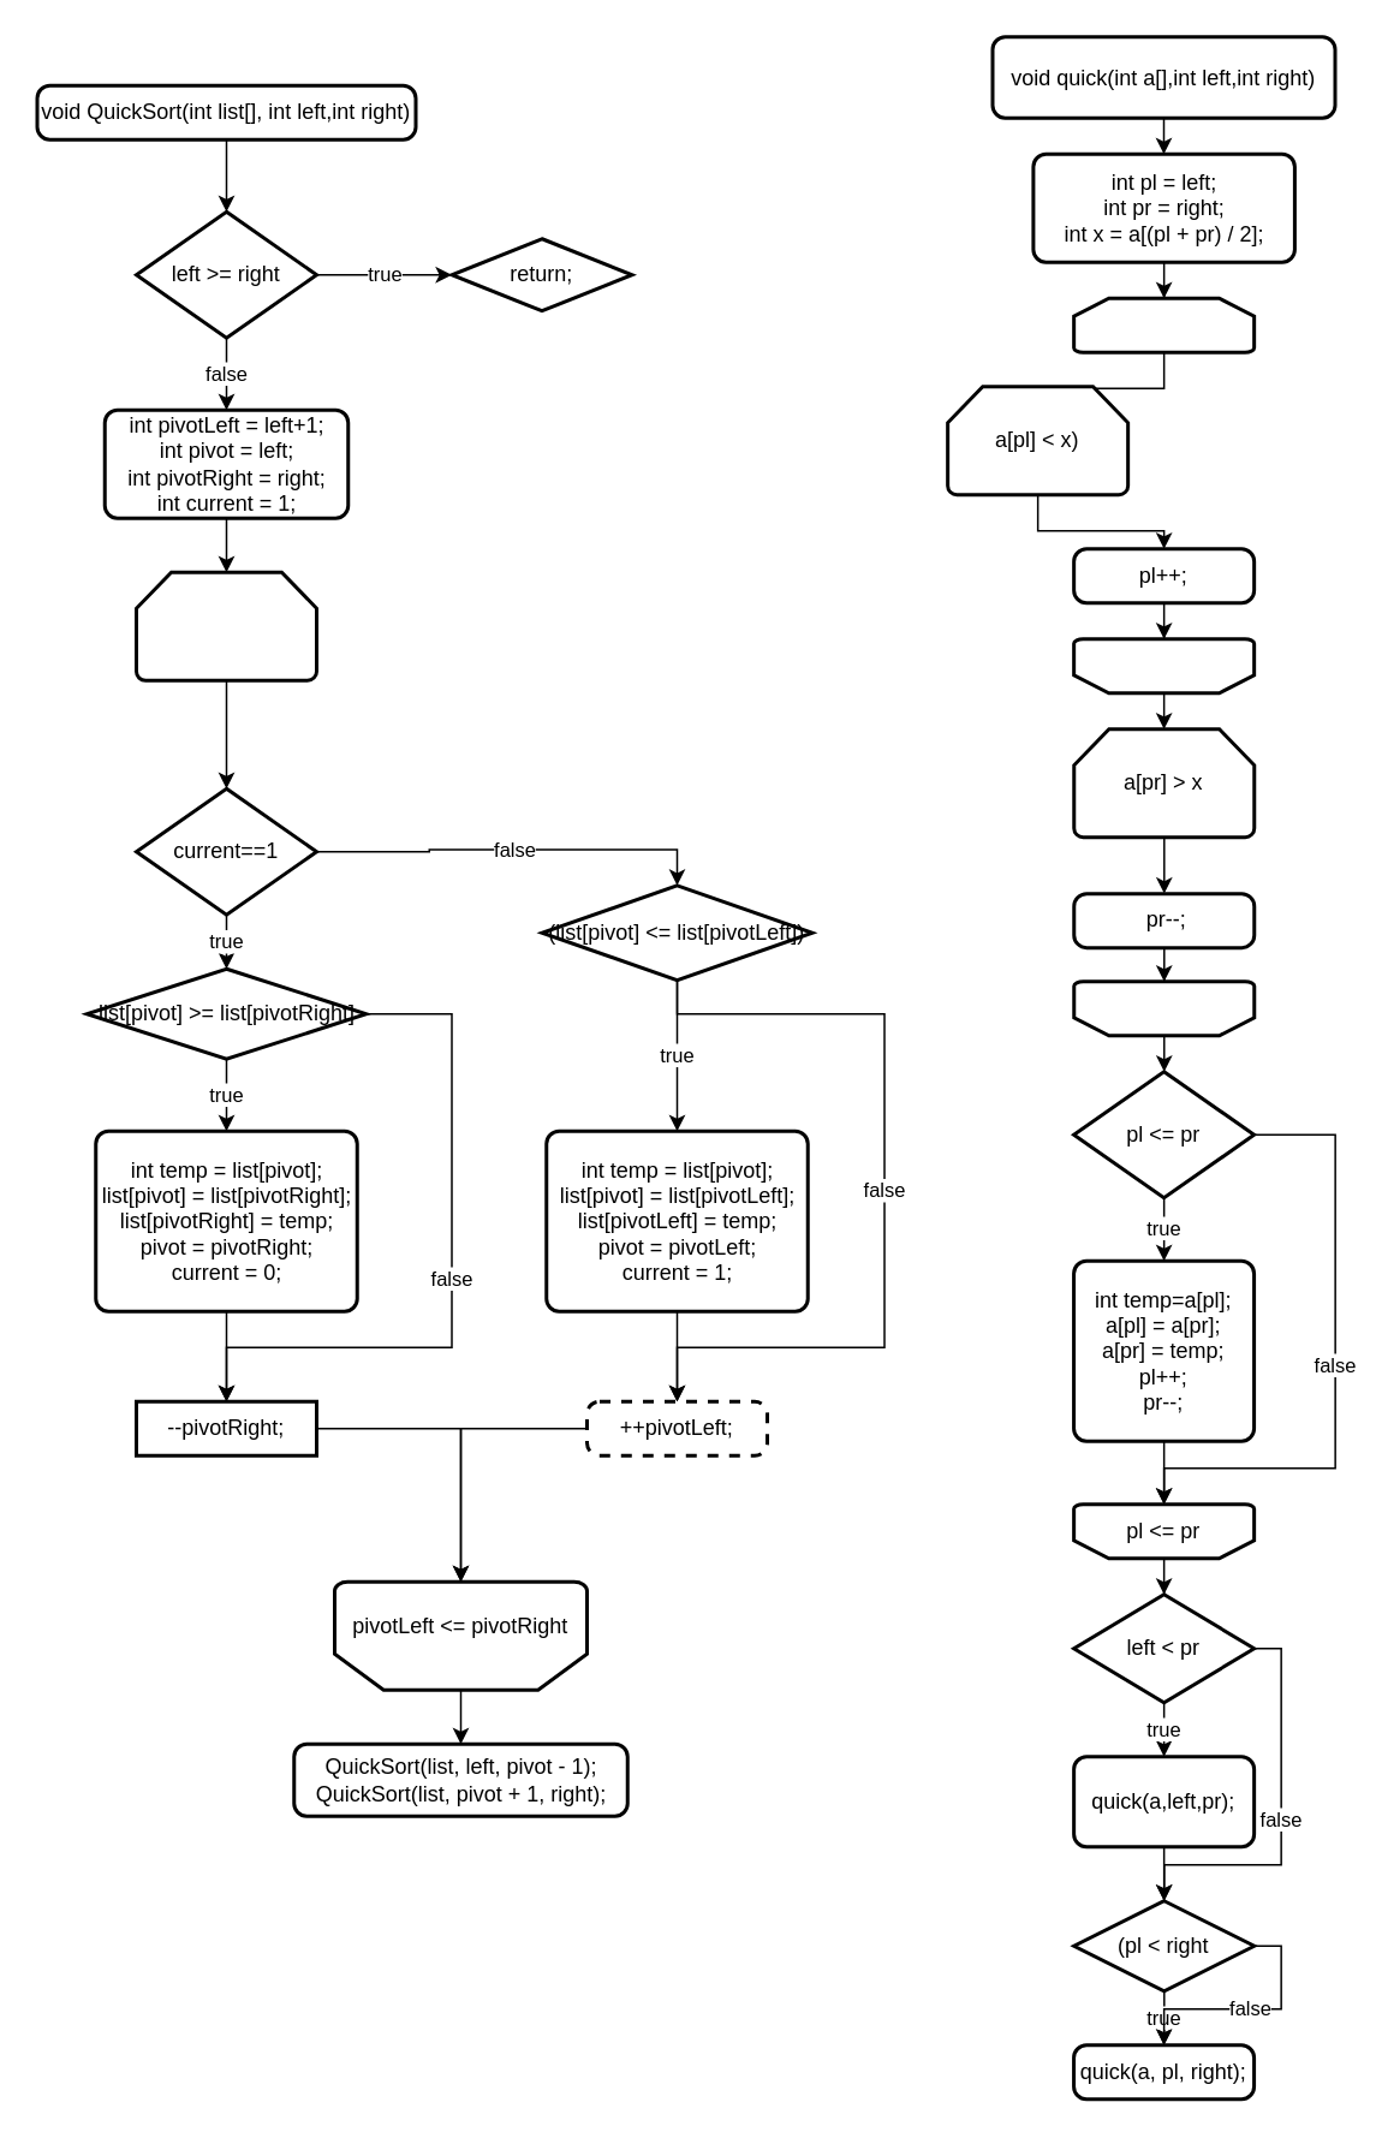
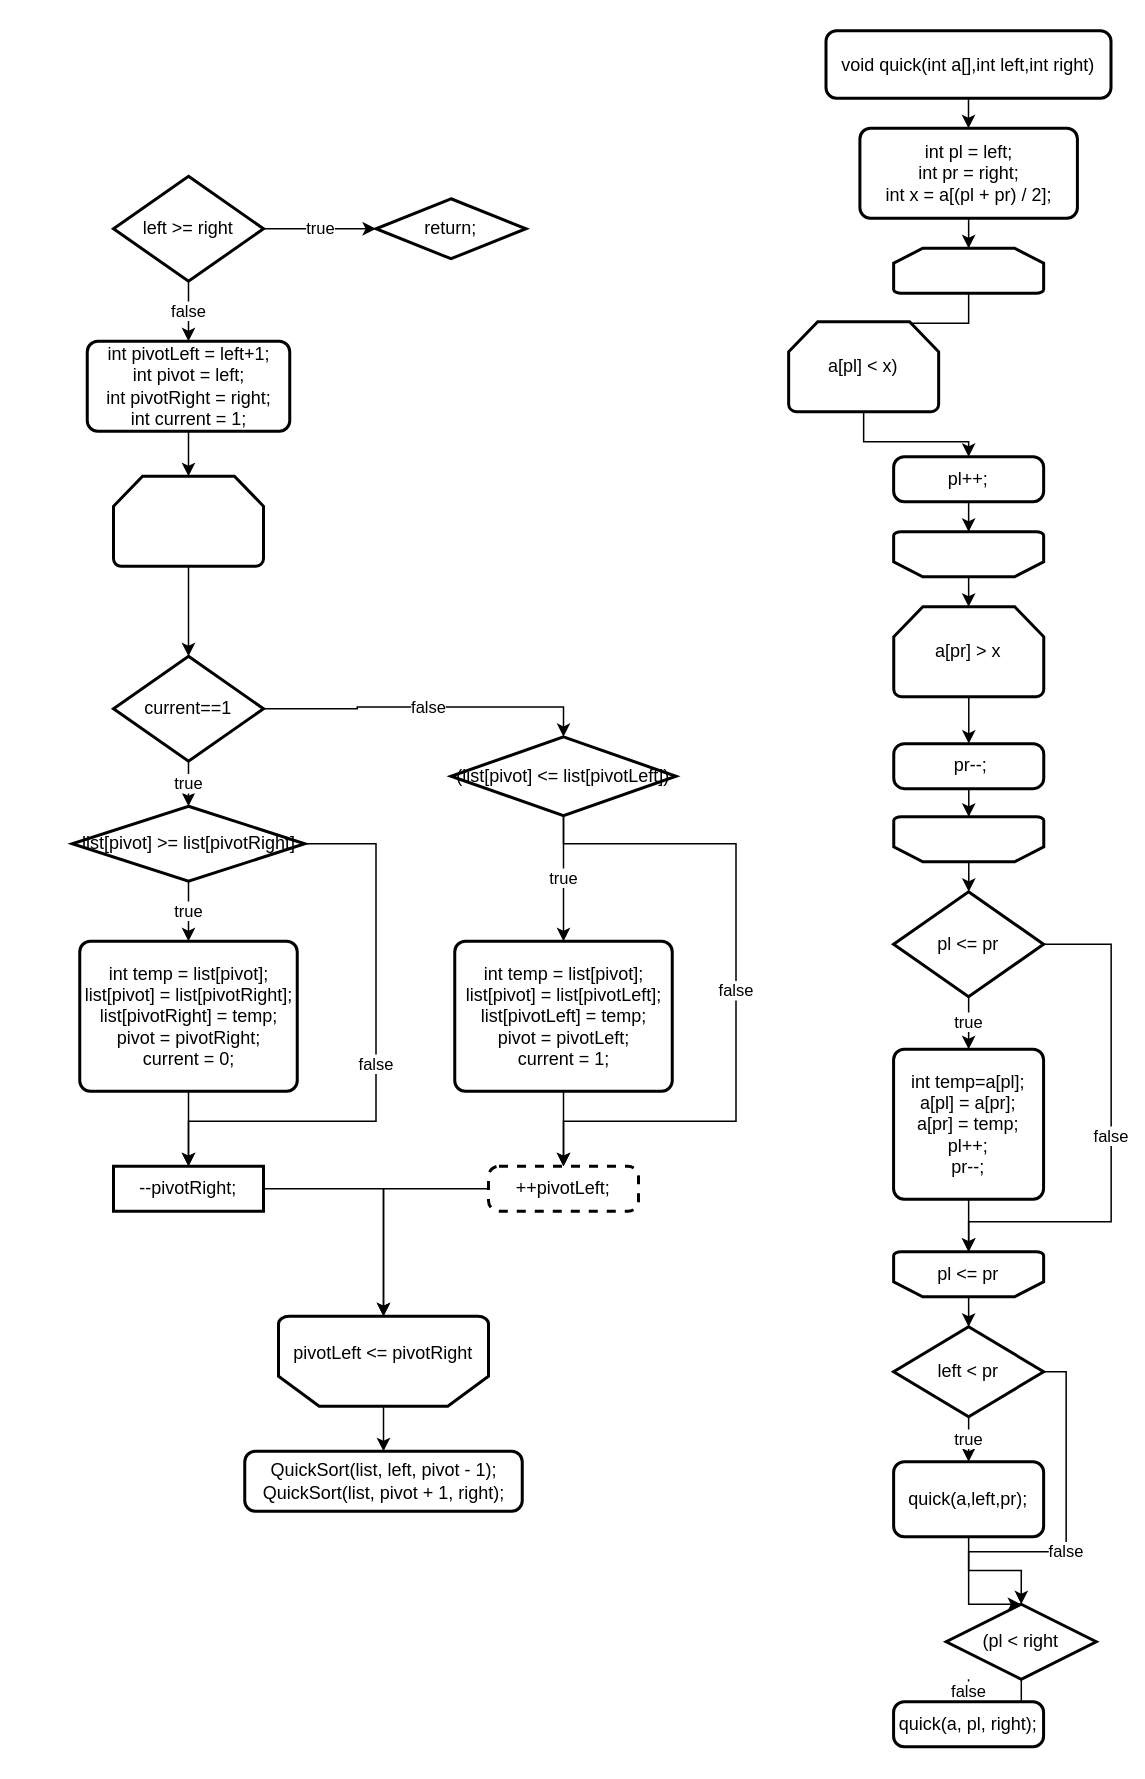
  <mxCell id="0" />
  <mxCell id="1" parent="0" />
- <mxCell id="2" style="edgeStyle=orthogonalEdgeStyle;rounded=0;orthogonalLoop=1;jettySize=auto;html=1;" edge="1" parent="1" source="3" target="6"><mxGeometry relative="1" as="geometry"><mxPoint x="125" y="117" as="targetPoint" /></mxGeometry></mxCell>
- <mxCell id="3" value="void QuickSort(int list[], int left,int right)" style="rounded=1;whiteSpace=wrap;html=1;absoluteArcSize=1;arcSize=14;strokeWidth=2;" vertex="1" parent="1"><mxGeometry x="20" y="47" width="210" height="30" as="geometry" /></mxCell>
  <mxCell id="4" value="false" style="edgeStyle=orthogonalEdgeStyle;rounded=0;orthogonalLoop=1;jettySize=auto;html=1;" edge="1" parent="1" source="6" target="8"><mxGeometry relative="1" as="geometry"><mxPoint x="125" y="247" as="targetPoint" /></mxGeometry></mxCell>
  <mxCell id="5" value="true" style="edgeStyle=orthogonalEdgeStyle;rounded=0;orthogonalLoop=1;jettySize=auto;html=1;entryX=0;entryY=0.5;entryDx=0;entryDy=0;" edge="1" parent="1" source="6" target="32"><mxGeometry relative="1" as="geometry"><mxPoint x="260" y="152" as="targetPoint" /></mxGeometry></mxCell>
  <mxCell id="6" value="left &gt;= right" style="strokeWidth=2;html=1;shape=mxgraph.flowchart.decision;whiteSpace=wrap;" vertex="1" parent="1"><mxGeometry x="75" y="117" width="100" height="70" as="geometry" /></mxCell>
  <mxCell id="7" style="edgeStyle=orthogonalEdgeStyle;rounded=0;orthogonalLoop=1;jettySize=auto;html=1;entryX=0.5;entryY=0;entryDx=0;entryDy=0;entryPerimeter=0;" edge="1" parent="1" source="8" target="10"><mxGeometry relative="1" as="geometry" /></mxCell>
  <mxCell id="8" value="int pivotLeft = left+1;&#10;  int pivot = left;&#10;  int pivotRight = right;&#10;  int current = 1;" style="rounded=1;whiteSpace=wrap;html=1;absoluteArcSize=1;arcSize=14;strokeWidth=2;" vertex="1" parent="1"><mxGeometry x="57.5" y="227" width="135" height="60" as="geometry" /></mxCell>
  <mxCell id="9" style="edgeStyle=orthogonalEdgeStyle;rounded=0;orthogonalLoop=1;jettySize=auto;html=1;entryX=0.5;entryY=0;entryDx=0;entryDy=0;entryPerimeter=0;" edge="1" parent="1" source="10" target="13"><mxGeometry relative="1" as="geometry" /></mxCell>
  <mxCell id="10" value="" style="strokeWidth=2;html=1;shape=mxgraph.flowchart.loop_limit;whiteSpace=wrap;" vertex="1" parent="1"><mxGeometry x="75" y="317" width="100" height="60" as="geometry" /></mxCell>
  <mxCell id="11" value="true" style="edgeStyle=orthogonalEdgeStyle;rounded=0;orthogonalLoop=1;jettySize=auto;html=1;entryX=0.5;entryY=0;entryDx=0;entryDy=0;entryPerimeter=0;" edge="1" parent="1" source="13" target="19"><mxGeometry relative="1" as="geometry"><mxPoint x="125" y="537" as="targetPoint" /></mxGeometry></mxCell>
  <mxCell id="12" value="false" style="edgeStyle=orthogonalEdgeStyle;rounded=0;orthogonalLoop=1;jettySize=auto;html=1;entryX=0.5;entryY=0;entryDx=0;entryDy=0;entryPerimeter=0;" edge="1" parent="1" source="13" target="16"><mxGeometry relative="1" as="geometry"><mxPoint x="230" y="472" as="targetPoint" /></mxGeometry></mxCell>
  <mxCell id="13" value="current==1" style="strokeWidth=2;html=1;shape=mxgraph.flowchart.decision;whiteSpace=wrap;" vertex="1" parent="1"><mxGeometry x="75" y="437" width="100" height="70" as="geometry" /></mxCell>
  <mxCell id="14" value="true" style="edgeStyle=orthogonalEdgeStyle;rounded=0;orthogonalLoop=1;jettySize=auto;html=1;entryX=0.5;entryY=0;entryDx=0;entryDy=0;" edge="1" parent="1" source="16" target="25"><mxGeometry relative="1" as="geometry"><mxPoint x="375" y="627" as="targetPoint" /></mxGeometry></mxCell>
  <mxCell id="15" value="false" style="edgeStyle=orthogonalEdgeStyle;rounded=0;orthogonalLoop=1;jettySize=auto;html=1;entryX=0.5;entryY=0;entryDx=0;entryDy=0;" edge="1" parent="1" source="16" target="27"><mxGeometry relative="1" as="geometry"><Array as="points"><mxPoint x="490" y="562" /><mxPoint x="490" y="747" /><mxPoint x="375" y="747" /></Array></mxGeometry></mxCell>
  <mxCell id="16" value="(list[pivot] &lt;= list[pivotLeft])" style="strokeWidth=2;html=1;shape=mxgraph.flowchart.decision;whiteSpace=wrap;" vertex="1" parent="1"><mxGeometry x="300" y="490.75" width="150" height="52.5" as="geometry" /></mxCell>
  <mxCell id="17" value="true" style="edgeStyle=orthogonalEdgeStyle;rounded=0;orthogonalLoop=1;jettySize=auto;html=1;entryX=0.5;entryY=0;entryDx=0;entryDy=0;" edge="1" parent="1" source="19" target="21"><mxGeometry relative="1" as="geometry"><mxPoint x="125" y="617" as="targetPoint" /></mxGeometry></mxCell>
  <mxCell id="18" value="false" style="edgeStyle=orthogonalEdgeStyle;rounded=0;orthogonalLoop=1;jettySize=auto;html=1;entryX=0.5;entryY=0;entryDx=0;entryDy=0;" edge="1" parent="1" source="19" target="23"><mxGeometry relative="1" as="geometry"><Array as="points"><mxPoint x="250" y="562" /><mxPoint x="250" y="747" /><mxPoint x="125" y="747" /></Array></mxGeometry></mxCell>
  <mxCell id="19" value="list[pivot] &gt;= list[pivotRight]" style="strokeWidth=2;html=1;shape=mxgraph.flowchart.decision;whiteSpace=wrap;" vertex="1" parent="1"><mxGeometry x="47.5" y="537" width="155" height="50" as="geometry" /></mxCell>
  <mxCell id="20" style="edgeStyle=orthogonalEdgeStyle;rounded=0;orthogonalLoop=1;jettySize=auto;html=1;" edge="1" parent="1" source="21" target="23"><mxGeometry relative="1" as="geometry"><mxPoint x="125" y="767" as="targetPoint" /></mxGeometry></mxCell>
  <mxCell id="21" value="int temp = list[pivot];&#10;     list[pivot] = list[pivotRight];&#10;     list[pivotRight] = temp;&#10;     pivot = pivotRight;&#10;     current = 0;" style="rounded=1;whiteSpace=wrap;html=1;absoluteArcSize=1;arcSize=14;strokeWidth=2;" vertex="1" parent="1"><mxGeometry x="52.5" y="627" width="145" height="100" as="geometry" /></mxCell>
  <mxCell id="22" style="edgeStyle=orthogonalEdgeStyle;rounded=0;orthogonalLoop=1;jettySize=auto;html=1;" edge="1" parent="1" source="23" target="29"><mxGeometry relative="1" as="geometry"><mxPoint x="250" y="857" as="targetPoint" /></mxGeometry></mxCell>
  <mxCell id="23" value="--pivotRight;" style="whiteSpace=wrap;html=1;absoluteArcSize=1;arcSize=14;strokeWidth=2;rounded=0;" vertex="1" parent="1"><mxGeometry x="75" y="777" width="100" height="30" as="geometry" /></mxCell>
  <mxCell id="24" style="edgeStyle=orthogonalEdgeStyle;rounded=0;orthogonalLoop=1;jettySize=auto;html=1;" edge="1" parent="1" source="25" target="27"><mxGeometry relative="1" as="geometry"><mxPoint x="375" y="777" as="targetPoint" /></mxGeometry></mxCell>
  <mxCell id="25" value="int temp = list[pivot];&#10;     list[pivot] = list[pivotLeft];&#10;     list[pivotLeft] = temp;&#10;     pivot = pivotLeft;&#10;     current = 1;" style="rounded=1;whiteSpace=wrap;html=1;absoluteArcSize=1;arcSize=14;strokeWidth=2;" vertex="1" parent="1"><mxGeometry x="302.5" y="627" width="145" height="100" as="geometry" /></mxCell>
  <mxCell id="26" style="edgeStyle=orthogonalEdgeStyle;rounded=0;orthogonalLoop=1;jettySize=auto;html=1;entryX=0.5;entryY=1;entryDx=0;entryDy=0;entryPerimeter=0;" edge="1" parent="1" source="27" target="29"><mxGeometry relative="1" as="geometry"><Array as="points"><mxPoint x="255" y="792" /></Array></mxGeometry></mxCell>
  <mxCell id="27" value="++pivotLeft;" style="rounded=1;whiteSpace=wrap;html=1;absoluteArcSize=1;arcSize=14;strokeWidth=2;dashed=1;" vertex="1" parent="1"><mxGeometry x="325" y="777" width="100" height="30" as="geometry" /></mxCell>
  <mxCell id="28" style="edgeStyle=orthogonalEdgeStyle;rounded=0;orthogonalLoop=1;jettySize=auto;html=1;exitX=0.5;exitY=0;exitDx=0;exitDy=0;exitPerimeter=0;entryX=0.5;entryY=0;entryDx=0;entryDy=0;" edge="1" parent="1" source="29" target="31"><mxGeometry relative="1" as="geometry" /></mxCell>
  <mxCell id="29" value="" style="strokeWidth=2;html=1;shape=mxgraph.flowchart.loop_limit;whiteSpace=wrap;rotation=-180;" vertex="1" parent="1"><mxGeometry x="185" y="877" width="140" height="60" as="geometry" /></mxCell>
  <mxCell id="30" value="pivotLeft &lt;= pivotRight" style="text;html=1;strokeColor=none;fillColor=none;align=center;verticalAlign=middle;whiteSpace=wrap;rounded=0;" vertex="1" parent="1"><mxGeometry x="185" y="887" width="140" height="30" as="geometry" /></mxCell>
  <mxCell id="31" value="QuickSort(list, left, pivot - 1);&#10;  QuickSort(list, pivot + 1, right);" style="rounded=1;whiteSpace=wrap;html=1;absoluteArcSize=1;arcSize=14;strokeWidth=2;" vertex="1" parent="1"><mxGeometry x="162.5" y="967" width="185" height="40" as="geometry" /></mxCell>
  <mxCell id="32" value="return;" style="rhombus;whiteSpace=wrap;html=1;absoluteArcSize=1;arcSize=14;strokeWidth=2;" vertex="1" parent="1"><mxGeometry x="250" y="132" width="100" height="40" as="geometry" /></mxCell>
  <mxCell id="33" style="edgeStyle=orthogonalEdgeStyle;rounded=0;orthogonalLoop=1;jettySize=auto;html=1;" edge="1" parent="1" source="34" target="36"><mxGeometry relative="1" as="geometry"><mxPoint x="645" y="95" as="targetPoint" /></mxGeometry></mxCell>
  <mxCell id="34" value="void quick(int a[],int left,int right)" style="rounded=1;whiteSpace=wrap;html=1;absoluteArcSize=1;arcSize=14;strokeWidth=2;" vertex="1" parent="1"><mxGeometry x="550" y="20" width="190" height="45" as="geometry" /></mxCell>
  <mxCell id="35" style="edgeStyle=orthogonalEdgeStyle;rounded=0;orthogonalLoop=1;jettySize=auto;html=1;entryX=0.5;entryY=0;entryDx=0;entryDy=0;entryPerimeter=0;" edge="1" parent="1" source="36" target="38"><mxGeometry relative="1" as="geometry"><mxPoint x="645.1" y="195" as="targetPoint" /></mxGeometry></mxCell>
  <mxCell id="36" value="int pl = left;&#10; int pr = right;&#10; int x = a[(pl + pr) / 2];" style="rounded=1;whiteSpace=wrap;html=1;absoluteArcSize=1;arcSize=14;strokeWidth=2;" vertex="1" parent="1"><mxGeometry x="572.6" y="85" width="145" height="60" as="geometry" /></mxCell>
  <mxCell id="37" style="edgeStyle=orthogonalEdgeStyle;rounded=0;orthogonalLoop=1;jettySize=auto;html=1;entryX=0.5;entryY=0;entryDx=0;entryDy=0;entryPerimeter=0;" edge="1" parent="1" source="38" target="40"><mxGeometry relative="1" as="geometry"><mxPoint x="645.1" y="305" as="targetPoint" /></mxGeometry></mxCell>
  <mxCell id="38" value="" style="strokeWidth=2;html=1;shape=mxgraph.flowchart.loop_limit;whiteSpace=wrap;" vertex="1" parent="1"><mxGeometry x="595.1" y="165" width="100" height="30" as="geometry" /></mxCell>
  <mxCell id="39" style="edgeStyle=orthogonalEdgeStyle;rounded=0;orthogonalLoop=1;jettySize=auto;html=1;" edge="1" parent="1" source="40" target="42"><mxGeometry relative="1" as="geometry"><mxPoint x="645.1" y="334" as="targetPoint" /></mxGeometry></mxCell>
  <mxCell id="40" value="a[pl] &lt; x)" style="strokeWidth=2;html=1;shape=mxgraph.flowchart.loop_limit;whiteSpace=wrap;" vertex="1" parent="1"><mxGeometry x="525.1" y="214" width="100" height="60" as="geometry" /></mxCell>
  <mxCell id="41" style="edgeStyle=orthogonalEdgeStyle;rounded=0;orthogonalLoop=1;jettySize=auto;html=1;entryX=0.5;entryY=1;entryDx=0;entryDy=0;entryPerimeter=0;" edge="1" parent="1" source="42" target="44"><mxGeometry relative="1" as="geometry"><mxPoint x="645.1" y="374" as="targetPoint" /></mxGeometry></mxCell>
  <mxCell id="42" value="pl++;" style="rounded=1;whiteSpace=wrap;html=1;absoluteArcSize=1;arcSize=14;strokeWidth=2;" vertex="1" parent="1"><mxGeometry x="595.1" y="304" width="100" height="30" as="geometry" /></mxCell>
  <mxCell id="43" style="edgeStyle=orthogonalEdgeStyle;rounded=0;orthogonalLoop=1;jettySize=auto;html=1;" edge="1" parent="1" source="44" target="46"><mxGeometry relative="1" as="geometry" /></mxCell>
  <mxCell id="44" value="" style="strokeWidth=2;html=1;shape=mxgraph.flowchart.loop_limit;whiteSpace=wrap;rotation=-180;" vertex="1" parent="1"><mxGeometry x="595.1" y="354" width="100" height="30" as="geometry" /></mxCell>
  <mxCell id="45" style="edgeStyle=orthogonalEdgeStyle;rounded=0;orthogonalLoop=1;jettySize=auto;html=1;" edge="1" parent="1" source="46" target="48"><mxGeometry relative="1" as="geometry"><mxPoint x="645.17" y="544" as="targetPoint" /></mxGeometry></mxCell>
  <mxCell id="46" value="a[pr] &amp;gt; x" style="strokeWidth=2;html=1;shape=mxgraph.flowchart.loop_limit;whiteSpace=wrap;" vertex="1" parent="1"><mxGeometry x="595.17" y="404" width="100" height="60" as="geometry" /></mxCell>
  <mxCell id="47" style="edgeStyle=orthogonalEdgeStyle;rounded=0;orthogonalLoop=1;jettySize=auto;html=1;entryX=0.5;entryY=1;entryDx=0;entryDy=0;entryPerimeter=0;" edge="1" parent="1" source="48" target="50"><mxGeometry relative="1" as="geometry"><mxPoint x="645.17" y="584" as="targetPoint" /></mxGeometry></mxCell>
  <mxCell id="48" value="&amp;nbsp;pr--;" style="rounded=1;whiteSpace=wrap;html=1;absoluteArcSize=1;arcSize=14;strokeWidth=2;" vertex="1" parent="1"><mxGeometry x="595.17" y="495.25" width="100" height="30" as="geometry" /></mxCell>
  <mxCell id="49" style="edgeStyle=orthogonalEdgeStyle;rounded=0;orthogonalLoop=1;jettySize=auto;html=1;" edge="1" parent="1" source="50" target="53"><mxGeometry relative="1" as="geometry"><mxPoint x="645.17" y="674" as="targetPoint" /></mxGeometry></mxCell>
  <mxCell id="50" value="" style="strokeWidth=2;html=1;shape=mxgraph.flowchart.loop_limit;whiteSpace=wrap;rotation=-180;" vertex="1" parent="1"><mxGeometry x="595.17" y="544" width="100" height="30" as="geometry" /></mxCell>
  <mxCell id="51" value="true" style="edgeStyle=orthogonalEdgeStyle;rounded=0;orthogonalLoop=1;jettySize=auto;html=1;" edge="1" parent="1" source="53" target="55"><mxGeometry relative="1" as="geometry"><mxPoint x="645.05" y="704" as="targetPoint" /></mxGeometry></mxCell>
  <mxCell id="52" value="false" style="edgeStyle=orthogonalEdgeStyle;rounded=0;orthogonalLoop=1;jettySize=auto;html=1;" edge="1" parent="1" source="53" target="57"><mxGeometry relative="1" as="geometry"><mxPoint x="730.05" y="844" as="targetPoint" /><Array as="points"><mxPoint x="740.05" y="629" /><mxPoint x="740.05" y="814" /><mxPoint x="645.05" y="814" /></Array></mxGeometry></mxCell>
  <mxCell id="53" value="pl &lt;= pr" style="strokeWidth=2;html=1;shape=mxgraph.flowchart.decision;whiteSpace=wrap;" vertex="1" parent="1"><mxGeometry x="595.05" y="594" width="100" height="70" as="geometry" /></mxCell>
  <mxCell id="54" value="" style="edgeStyle=orthogonalEdgeStyle;rounded=0;orthogonalLoop=1;jettySize=auto;html=1;" edge="1" parent="1" source="55" target="57"><mxGeometry relative="1" as="geometry" /></mxCell>
  <mxCell id="55" value="int temp=a[pl];&#10;   a[pl] = a[pr];&#10;   a[pr] = temp;&#10;   pl++;&#10;   pr--;" style="rounded=1;whiteSpace=wrap;html=1;absoluteArcSize=1;arcSize=14;strokeWidth=2;" vertex="1" parent="1"><mxGeometry x="595.05" y="699" width="100" height="100" as="geometry" /></mxCell>
  <mxCell id="56" style="edgeStyle=orthogonalEdgeStyle;rounded=0;orthogonalLoop=1;jettySize=auto;html=1;entryX=0.5;entryY=0;entryDx=0;entryDy=0;entryPerimeter=0;" edge="1" parent="1" source="57" target="61"><mxGeometry relative="1" as="geometry"><mxPoint x="645.09" y="904" as="targetPoint" /></mxGeometry></mxCell>
  <mxCell id="57" value="" style="strokeWidth=2;html=1;shape=mxgraph.flowchart.loop_limit;whiteSpace=wrap;rotation=-180;" vertex="1" parent="1"><mxGeometry x="595.09" y="834" width="100" height="30" as="geometry" /></mxCell>
  <mxCell id="58" value="pl &lt;= pr" style="text;html=1;strokeColor=none;fillColor=none;align=center;verticalAlign=middle;whiteSpace=wrap;rounded=0;" vertex="1" parent="1"><mxGeometry x="615.09" y="839" width="60" height="20" as="geometry" /></mxCell>
  <mxCell id="59" value="true" style="edgeStyle=orthogonalEdgeStyle;rounded=0;orthogonalLoop=1;jettySize=auto;html=1;entryX=0.5;entryY=0;entryDx=0;entryDy=0;" edge="1" parent="1" source="61" target="63"><mxGeometry relative="1" as="geometry"><mxPoint x="645.09" y="974" as="targetPoint" /></mxGeometry></mxCell>
  <mxCell id="60" value="false" style="edgeStyle=orthogonalEdgeStyle;rounded=0;orthogonalLoop=1;jettySize=auto;html=1;entryX=0.5;entryY=0;entryDx=0;entryDy=0;entryPerimeter=0;" edge="1" parent="1" source="61" target="66"><mxGeometry relative="1" as="geometry"><Array as="points"><mxPoint x="710.05" y="914" /><mxPoint x="710.05" y="1034" /><mxPoint x="645.05" y="1034" /></Array></mxGeometry></mxCell>
  <mxCell id="61" value="left &lt; pr" style="strokeWidth=2;html=1;shape=mxgraph.flowchart.decision;whiteSpace=wrap;" vertex="1" parent="1"><mxGeometry x="595.09" y="884" width="100" height="60" as="geometry" /></mxCell>
  <mxCell id="62" style="edgeStyle=orthogonalEdgeStyle;rounded=0;orthogonalLoop=1;jettySize=auto;html=1;entryX=0.5;entryY=0;entryDx=0;entryDy=0;entryPerimeter=0;" edge="1" parent="1" source="63" target="66"><mxGeometry relative="1" as="geometry"><mxPoint x="645.09" y="1054" as="targetPoint" /></mxGeometry></mxCell>
  <mxCell id="63" value="quick(a,left,pr);" style="rounded=1;whiteSpace=wrap;html=1;absoluteArcSize=1;arcSize=14;strokeWidth=2;" vertex="1" parent="1"><mxGeometry x="595.09" y="974" width="100" height="50" as="geometry" /></mxCell>
  <mxCell id="64" value="true" style="edgeStyle=orthogonalEdgeStyle;rounded=0;orthogonalLoop=1;jettySize=auto;html=1;entryX=0.5;entryY=0;entryDx=0;entryDy=0;" edge="1" parent="1" source="66" target="67"><mxGeometry relative="1" as="geometry"><mxPoint x="645.15" y="1134" as="targetPoint" /></mxGeometry></mxCell>
  <mxCell id="65" value="false" style="edgeStyle=orthogonalEdgeStyle;rounded=0;orthogonalLoop=1;jettySize=auto;html=1;entryX=0.5;entryY=0;entryDx=0;entryDy=0;" edge="1" parent="1" source="66" target="67"><mxGeometry relative="1" as="geometry"><Array as="points"><mxPoint x="710.05" y="1079" /><mxPoint x="710.05" y="1114" /><mxPoint x="645.05" y="1114" /></Array></mxGeometry></mxCell>
- <mxCell id="66" value="(pl &lt; right" style="strokeWidth=2;html=1;shape=mxgraph.flowchart.decision;whiteSpace=wrap;" vertex="1" parent="1"><mxGeometry x="595.15" y="1054" width="100" height="50" as="geometry" /></mxCell>
+ <mxCell id="66" value="(pl &lt; right" style="strokeWidth=2;html=1;shape=mxgraph.flowchart.decision;whiteSpace=wrap;" vertex="1" parent="1"><mxGeometry x="630.15" y="1069" width="100" height="50" as="geometry" /></mxCell>
  <mxCell id="67" value="quick(a, pl, right);" style="rounded=1;whiteSpace=wrap;html=1;absoluteArcSize=1;arcSize=14;strokeWidth=2;" vertex="1" parent="1"><mxGeometry x="595.05" y="1134" width="100" height="30" as="geometry" /></mxCell>
